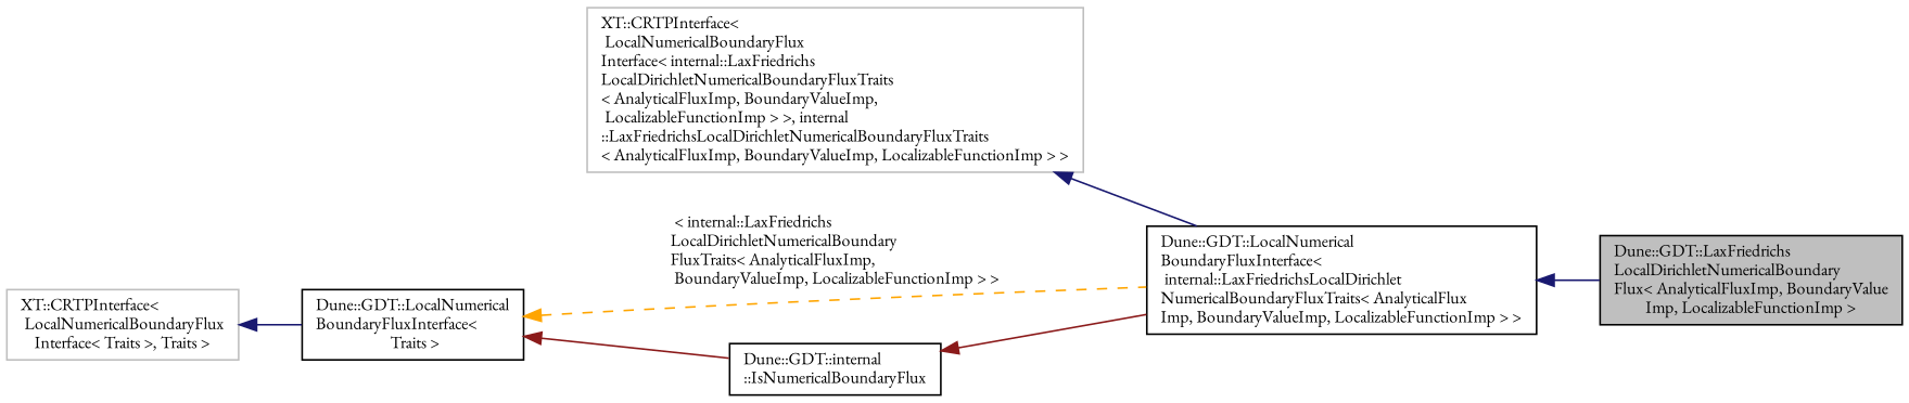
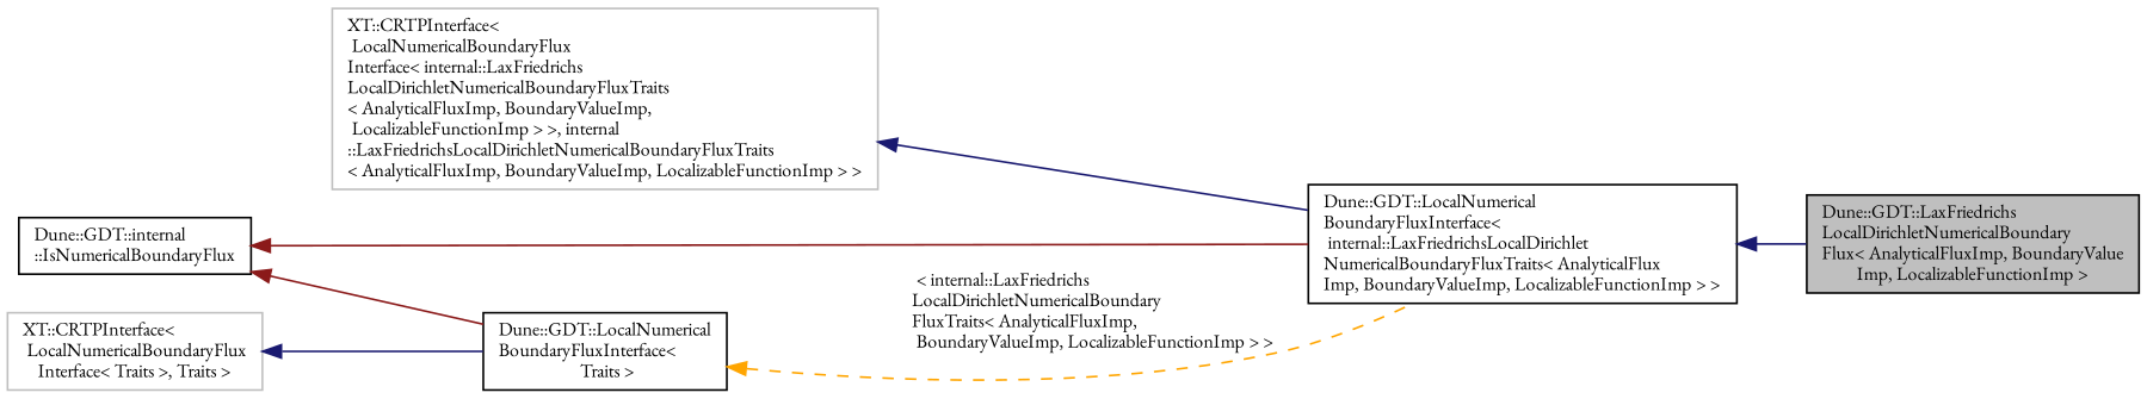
  digraph {
    rankdir=LR
    fontname="EB Garamond"
    node [color=black fillcolor=white fontname="EB Garamond" fontsize=10 shape=record style=filled]
    edge [color=midnightblue dir=back fontname="EB Garamond" fontsize=10 labelfontname=Helvetica labelfontsize=10 style=solid]
    n1 [fillcolor=grey75 fontcolor=black height=0.2 label="Dune::GDT::LaxFriedrichs\lLocalDirichletNumericalBoundary\lFlux\< AnalyticalFluxImp, BoundaryValue\lImp, LocalizableFunctionImp \>" width=0.4]
    n2 [height=0.2 label="Dune::GDT::LocalNumerical\lBoundaryFluxInterface\<\l internal::LaxFriedrichsLocalDirichlet\lNumericalBoundaryFluxTraits\< AnalyticalFlux\lImp, BoundaryValueImp, LocalizableFunctionImp \> \>" width=0.4]
    n3 [color=grey75 height=0.2 label="XT::CRTPInterface\<\l LocalNumericalBoundaryFlux\lInterface\< internal::LaxFriedrichs\lLocalDirichletNumericalBoundaryFluxTraits\l\< AnalyticalFluxImp, BoundaryValueImp,\l LocalizableFunctionImp \> \>, internal\l::LaxFriedrichsLocalDirichletNumericalBoundaryFluxTraits\l\< AnalyticalFluxImp, BoundaryValueImp, LocalizableFunctionImp \> \>" width=0.4]
    n4 [height=0.2 label="Dune::GDT::internal\l::IsNumericalBoundaryFlux" width=0.4]
    n5 [height=0.2 label="Dune::GDT::LocalNumerical\lBoundaryFluxInterface\<\l Traits \>" width=0.4]
    n6 [color=grey75 height=0.2 label="XT::CRTPInterface\<\l LocalNumericalBoundaryFlux\lInterface\< Traits \>, Traits \>" width=0.4]
    n2 -> n1
    n3 -> n2
    n4 -> n2 [color=firebrick4]
-   n5 -> n4 [color=firebrick4]
+   n4 -> n5 [color=firebrick4]
    n5 -> n2 [color=orange label=" \< internal::LaxFriedrichs\lLocalDirichletNumericalBoundary\lFluxTraits\< AnalyticalFluxImp,\l BoundaryValueImp, LocalizableFunctionImp \> \>" style=dashed]
    n6 -> n5
  }
